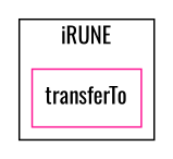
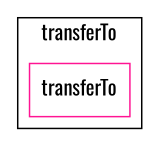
  strict digraph {
    rankdir=TB
    fontname=Oswald
    n1 [label=transferTo shape=box color=deeppink fontname=Oswald]
    subgraph cluster_1 {
      label="[Solidity]"
    }
    subgraph cluster_2 {
-     label=iRUNE
+     label=transferTo
      n1
    }
  }
